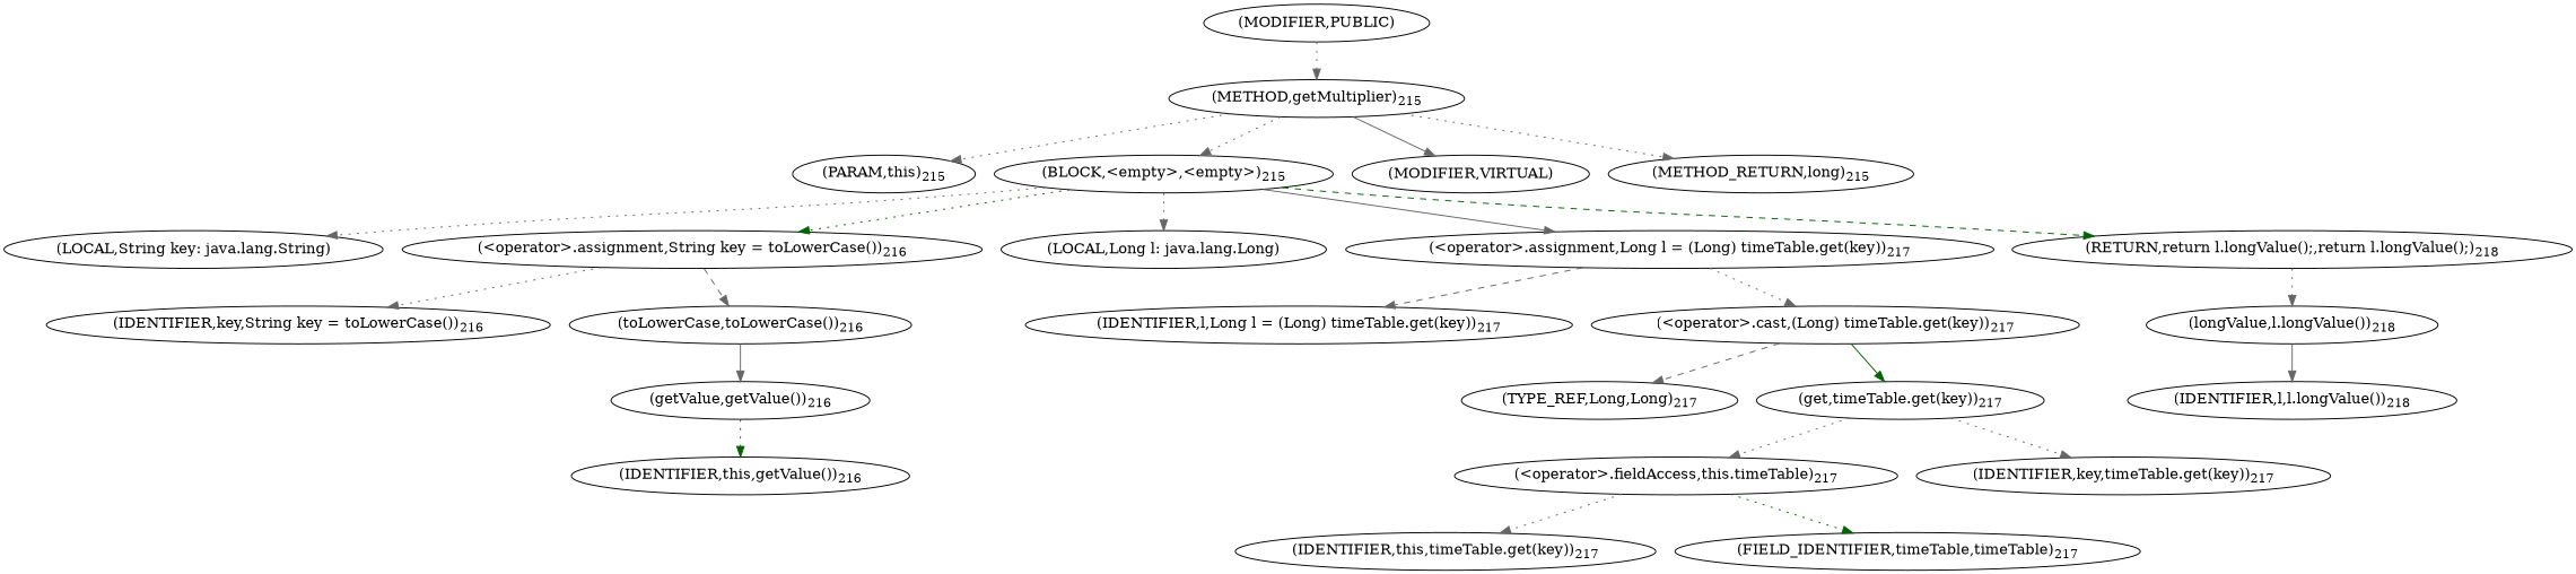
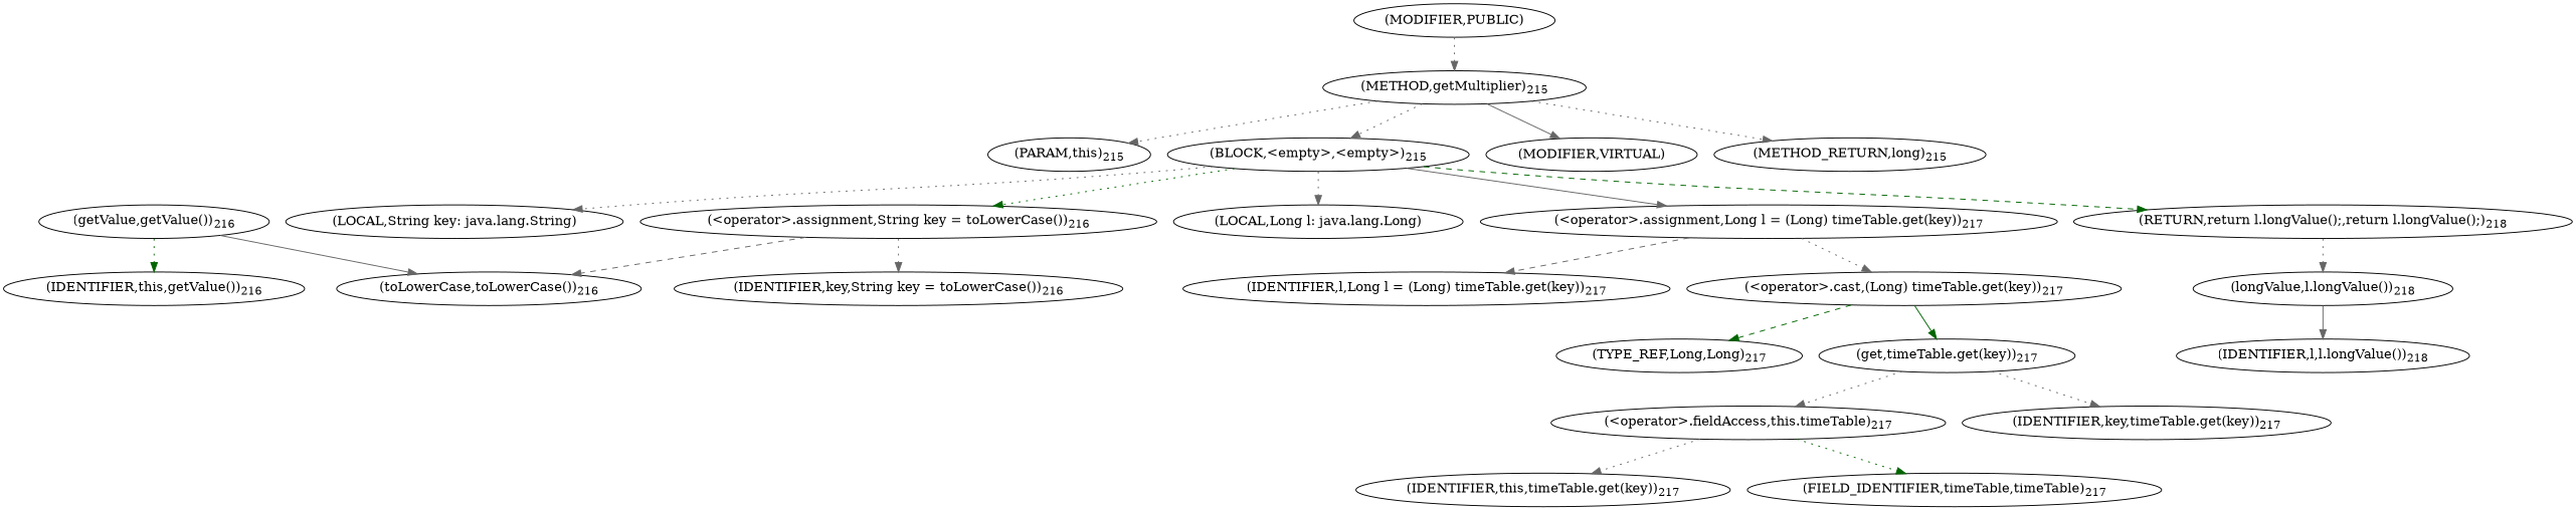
  digraph {
    edge [color=gray40 style=dotted]
    n1 [label=<(METHOD,getMultiplier)<SUB>215</SUB>>]
    n2 [label=<(PARAM,this)<SUB>215</SUB>>]
    n3 [label=<(BLOCK,&lt;empty&gt;,&lt;empty&gt;)<SUB>215</SUB>>]
    n4 [label=<(MODIFIER,VIRTUAL)>]
    n5 [label=<(METHOD_RETURN,long)<SUB>215</SUB>>]
    n6 [label=<(LOCAL,String key: java.lang.String)>]
    n7 [label=<(&lt;operator&gt;.assignment,String key = toLowerCase())<SUB>216</SUB>>]
    n8 [label=<(LOCAL,Long l: java.lang.Long)>]
    n9 [label=<(&lt;operator&gt;.assignment,Long l = (Long) timeTable.get(key))<SUB>217</SUB>>]
    n10 [label=<(RETURN,return l.longValue();,return l.longValue();)<SUB>218</SUB>>]
    n11 [label=<(MODIFIER,PUBLIC)>]
    n12 [label=<(IDENTIFIER,key,String key = toLowerCase())<SUB>216</SUB>>]
    n13 [label=<(toLowerCase,toLowerCase())<SUB>216</SUB>>]
    n14 [label=<(IDENTIFIER,l,Long l = (Long) timeTable.get(key))<SUB>217</SUB>>]
    n15 [label=<(&lt;operator&gt;.cast,(Long) timeTable.get(key))<SUB>217</SUB>>]
    n16 [label=<(longValue,l.longValue())<SUB>218</SUB>>]
    n17 [label=<(getValue,getValue())<SUB>216</SUB>>]
    n18 [label=<(IDENTIFIER,this,getValue())<SUB>216</SUB>>]
    n19 [label=<(TYPE_REF,Long,Long)<SUB>217</SUB>>]
    n20 [label=<(get,timeTable.get(key))<SUB>217</SUB>>]
    n21 [label=<(&lt;operator&gt;.fieldAccess,this.timeTable)<SUB>217</SUB>>]
    n22 [label=<(IDENTIFIER,key,timeTable.get(key))<SUB>217</SUB>>]
    n23 [label=<(IDENTIFIER,this,timeTable.get(key))<SUB>217</SUB>>]
    n24 [label=<(FIELD_IDENTIFIER,timeTable,timeTable)<SUB>217</SUB>>]
    n25 [label=<(IDENTIFIER,l,l.longValue())<SUB>218</SUB>>]
    n1 -> n2
    n1 -> n3
    n1 -> n4 [style=solid]
    n1 -> n5
    n3 -> n6
    n3 -> n7 [color=darkgreen]
    n3 -> n8
    n3 -> n9 [style=solid]
    n3 -> n10 [color=darkgreen style=dashed]
    n7 -> n12
    n7 -> n13 [style=dashed]
    n9 -> n14 [style=dashed]
    n9 -> n15
    n10 -> n16
    n11 -> n1
-   n13 -> n17 [style=solid]
-   n15 -> n19 [style=dashed]
+   n17 -> n13 [style=solid]
+   n15 -> n19 [color=darkgreen style=dashed]
    n15 -> n20 [color=darkgreen style=solid]
    n16 -> n25 [style=solid]
    n17 -> n18 [color=darkgreen]
    n20 -> n21
    n20 -> n22
    n21 -> n23
    n21 -> n24 [color=darkgreen]
  }
